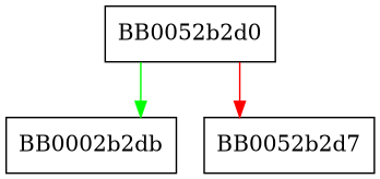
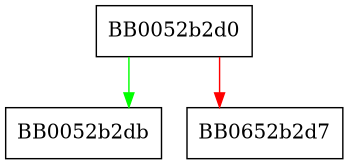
  digraph {
    splines=ortho
    node [shape=box]
    BB0052b2d0
-   BB0052b2db [label=BB0002b2db]
-   BB0052b2d7
+   BB0052b2db
+   BB0052b2d7 [label=BB0652b2d7]
    BB0052b2d0 -> BB0052b2db [color=green]
    BB0052b2d0 -> BB0052b2d7 [color=red]
  }
